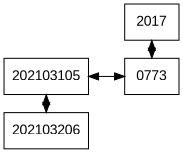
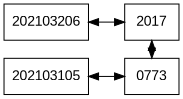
  digraph {
    fontname="Liberation Sans"
    rankdir=LR
    node [fontname="Liberation Sans" group=1 shape=box]
    edge [dir=both fontname="Liberation Sans"]
    n1 [label=202103105 rankdir=LR]
    n2 [group=2 label=202103206 rankdir=LR]
    n3 [group=0 label=2017]
    n4 [label=0773]
    subgraph sub_1 {
      rank=min
      n1
      n2
    }
    subgraph sub_2 {
      rank=same
      n3
      n4
    }
-   n1 -> n2
+   n3 -> n2
    n1 -> n4
    n3 -> n4
  }
